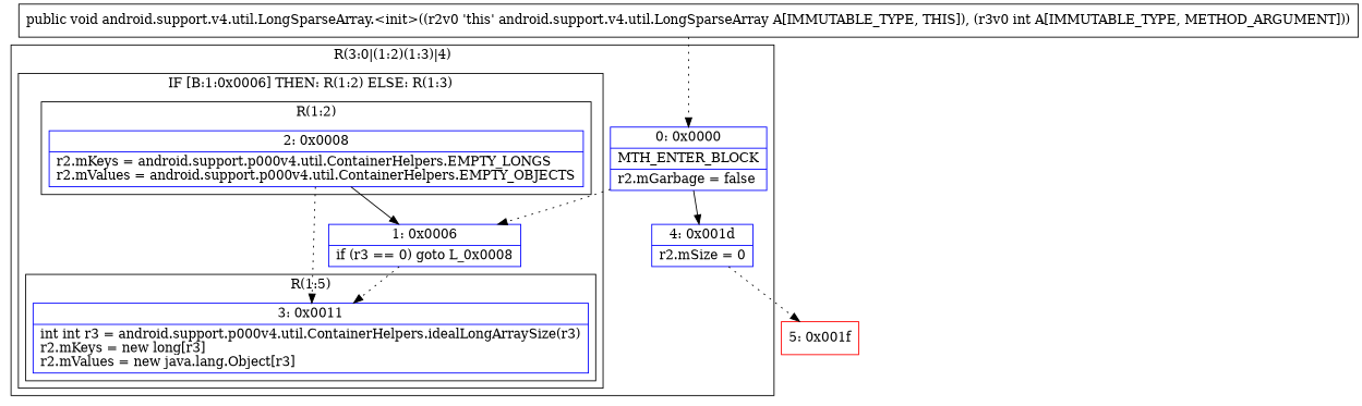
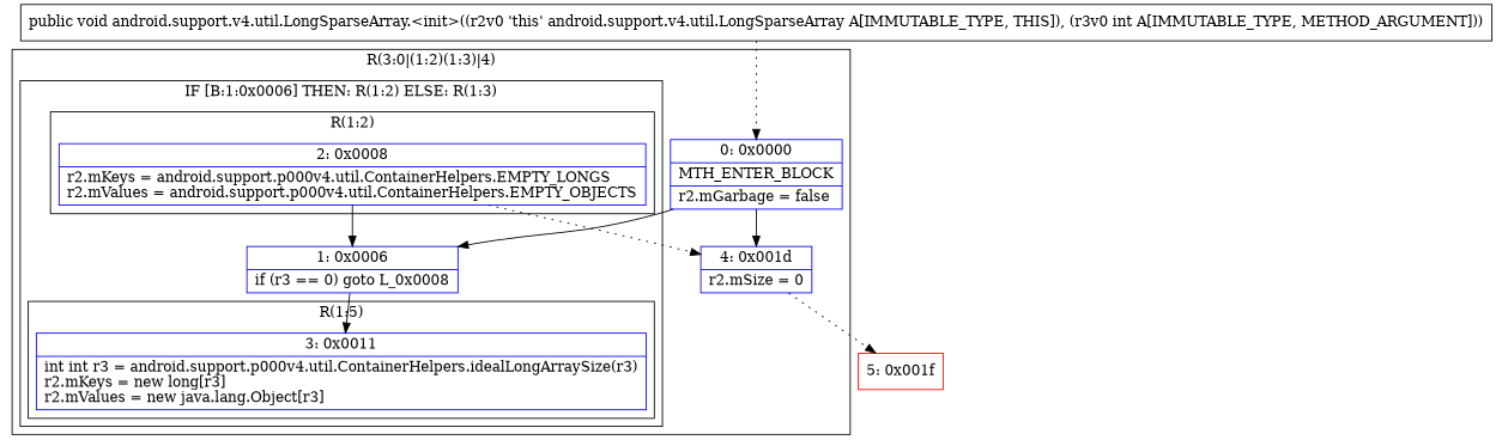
  digraph {
    node [color=blue shape=record]
    edge [style=solid]
    n1 [label="{2\:\ 0x0008|r2.mKeys = android.support.p000v4.util.ContainerHelpers.EMPTY_LONGS\lr2.mValues = android.support.p000v4.util.ContainerHelpers.EMPTY_OBJECTS\l}"]
    n2 [label="{3\:\ 0x0011|int int r3 = android.support.p000v4.util.ContainerHelpers.idealLongArraySize(r3)\lr2.mKeys = new long[r3]\lr2.mValues = new java.lang.Object[r3]\l}"]
    n3 [label="{1\:\ 0x0006|if (r3 == 0) goto L_0x0008\l}"]
    n4 [label="{0\:\ 0x0000|MTH_ENTER_BLOCK\l|r2.mGarbage = false\l}"]
    n5 [label="{4\:\ 0x001d|r2.mSize = 0\l}"]
    n6 [color=red label="{5\:\ 0x001f}"]
    n7 [label="{public void android.support.v4.util.LongSparseArray.\<init\>((r2v0 'this' android.support.v4.util.LongSparseArray A[IMMUTABLE_TYPE, THIS]), (r3v0 int A[IMMUTABLE_TYPE, METHOD_ARGUMENT])) }" color=""]
    subgraph cluster_1 {
      label="R(3:0|(1:2)(1:3)|4)"
      n4
      n5
      subgraph cluster_2 {
        label="IF [B:1:0x0006] THEN: R(1:2) ELSE: R(1:3)"
        n3
        subgraph cluster_3 {
          label="R(1:2)"
          n1
        }
        subgraph cluster_4 {
          label="R(1:5)"
          n2
        }
      }
    }
    n1 -> n3
-   n1 -> n2 [style=dotted]
-   n3 -> n2 [style=dotted]
-   n4 -> n3 [style=dotted]
+   n1 -> n5 [style=dotted]
+   n3 -> n2
+   n4 -> n3
    n4 -> n5
    n5 -> n6 [style=dotted]
    n7 -> n4 [style=dotted]
  }
